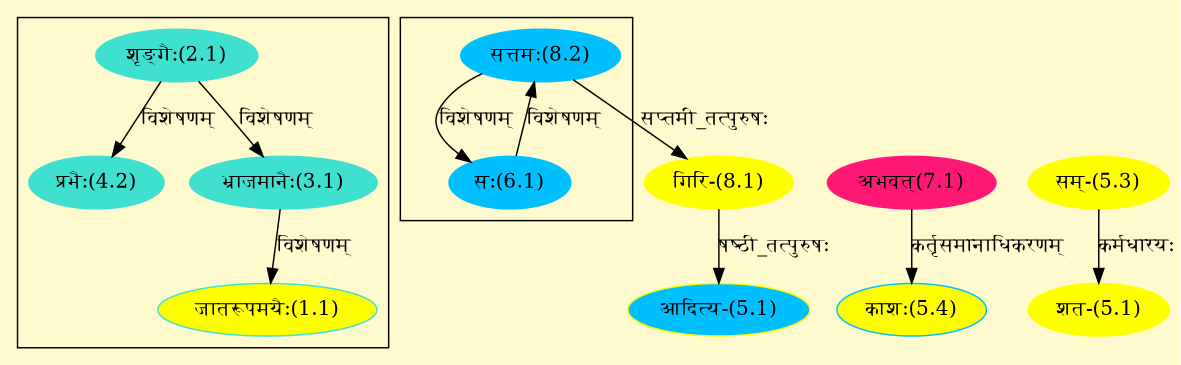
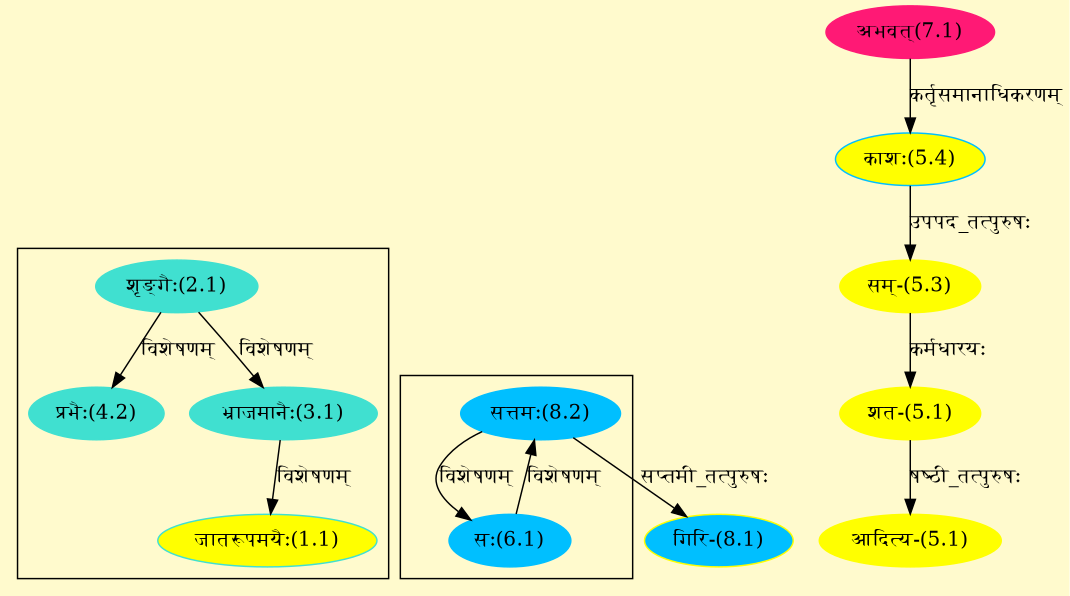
  digraph {
    bgcolor=lemonchiffon1
    compound=true
    rankdir=BT
    node [color="#40E0D0" style=filled]
    edge [dir=back]
    n1 [fillcolor="#FFFF00" label="जातरूपमयैः(1.1)"]
    n2 [label="शृङ्गैः(2.1)"]
    n3 [label="भ्राजमानैः(3.1)"]
    n4 [label="प्रभैः(4.2)"]
    n5 [color="#00BFFF" label="सः(6.1)"]
    n6 [color="#00BFFF" label="सत्तमः(8.2)"]
    n7 [color="#FF1975" label="अभवत्(7.1)"]
-   n8 [color="#FFFF00" label="आदित्य-(5.1)" fillcolor="#00BFFF"]
+   n8 [color="#FFFF00" label="आदित्य-(5.1)"]
    n9 [color="#FFFF00" label="शत-(5.1)"]
    n10 [color="#FFFF00" label="सम्-(5.3)"]
    n11 [color="#00BFFF" fillcolor="#FFFF00" label="काशः(5.4)"]
-   n12 [color="#FFFF00" label="गिरि-(8.1)"]
+   n12 [color="#FFFF00" label="गिरि-(8.1)" fillcolor="#00BFFF"]
    subgraph cluster_1 {
      n1
      n2
      n3
      n4
    }
    subgraph cluster_2 {
      n5
      n6
    }
    n1 -> n3 [label="विशेषणम्"]
    n3 -> n2 [label="विशेषणम्"]
    n4 -> n2 [label="विशेषणम्"]
    n5 -> n6 [label="विशेषणम्"]
    n6 -> n5 [label="विशेषणम्"]
-   n8 -> n12 [label="षष्ठी_तत्पुरुषः"]
+   n8 -> n9 [label="षष्ठी_तत्पुरुषः"]
    n9 -> n10 [label="कर्मधारयः"]
+   n10 -> n11 [label="उपपद_तत्पुरुषः"]
    n11 -> n7 [label="कर्तृसमानाधिकरणम्"]
    n12 -> n6 [label="सप्तमी_तत्पुरुषः"]
  }
